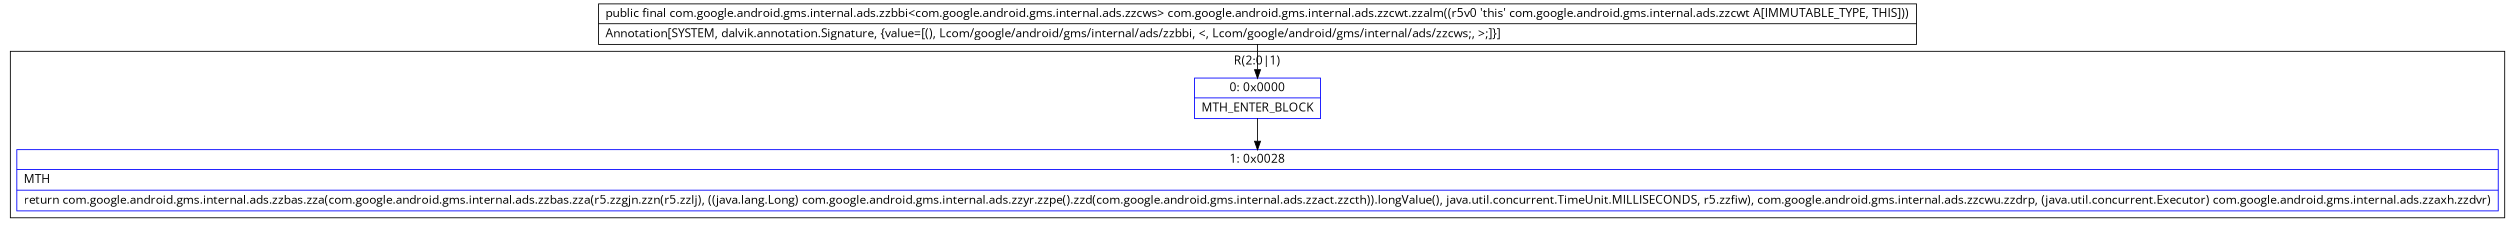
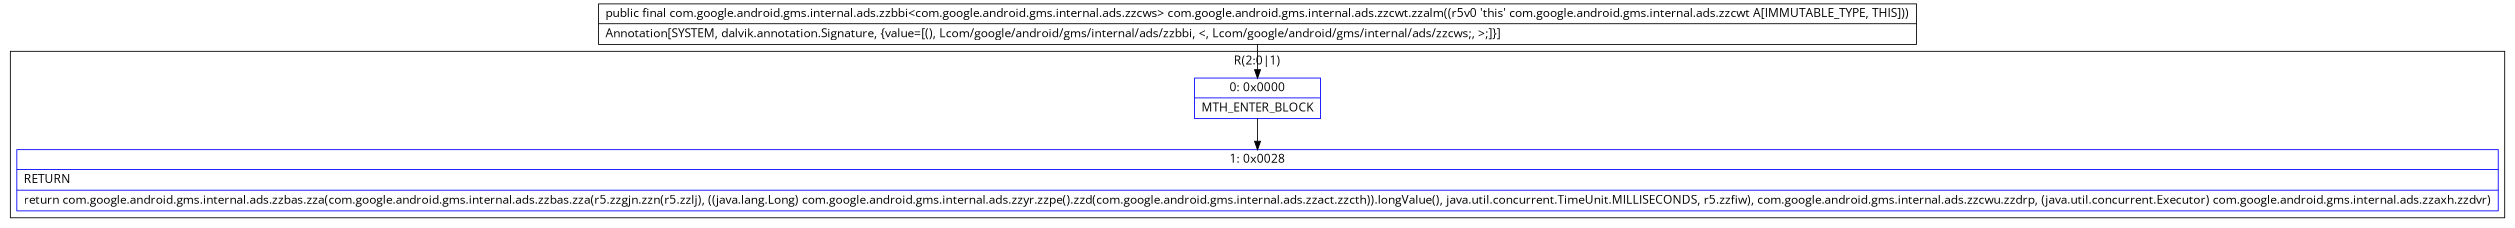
  digraph {
    fontname="Open Sans"
    node [color=blue shape=record fontname="Open Sans"]
    edge [fontname="Open Sans"]
    n1 [label="{0\:\ 0x0000|MTH_ENTER_BLOCK\l}"]
-   n2 [label="{1\:\ 0x0028|MTH\l|return com.google.android.gms.internal.ads.zzbas.zza(com.google.android.gms.internal.ads.zzbas.zza(r5.zzgjn.zzn(r5.zzlj), ((java.lang.Long) com.google.android.gms.internal.ads.zzyr.zzpe().zzd(com.google.android.gms.internal.ads.zzact.zzcth)).longValue(), java.util.concurrent.TimeUnit.MILLISECONDS, r5.zzfiw), com.google.android.gms.internal.ads.zzcwu.zzdrp, (java.util.concurrent.Executor) com.google.android.gms.internal.ads.zzaxh.zzdvr)\l}"]
+   n2 [label="{1\:\ 0x0028|RETURN\l|return com.google.android.gms.internal.ads.zzbas.zza(com.google.android.gms.internal.ads.zzbas.zza(r5.zzgjn.zzn(r5.zzlj), ((java.lang.Long) com.google.android.gms.internal.ads.zzyr.zzpe().zzd(com.google.android.gms.internal.ads.zzact.zzcth)).longValue(), java.util.concurrent.TimeUnit.MILLISECONDS, r5.zzfiw), com.google.android.gms.internal.ads.zzcwu.zzdrp, (java.util.concurrent.Executor) com.google.android.gms.internal.ads.zzaxh.zzdvr)\l}"]
    n3 [label="{public final com.google.android.gms.internal.ads.zzbbi\<com.google.android.gms.internal.ads.zzcws\> com.google.android.gms.internal.ads.zzcwt.zzalm((r5v0 'this' com.google.android.gms.internal.ads.zzcwt A[IMMUTABLE_TYPE, THIS]))  | Annotation[SYSTEM, dalvik.annotation.Signature, \{value=[(), Lcom\/google\/android\/gms\/internal\/ads\/zzbbi, \<, Lcom\/google\/android\/gms\/internal\/ads\/zzcws;, \>;]\}]\l}" color=""]
    subgraph cluster_1 {
      label="R(2:0|1)"
      n1
      n2
    }
    n1 -> n2
    n3 -> n1
  }
